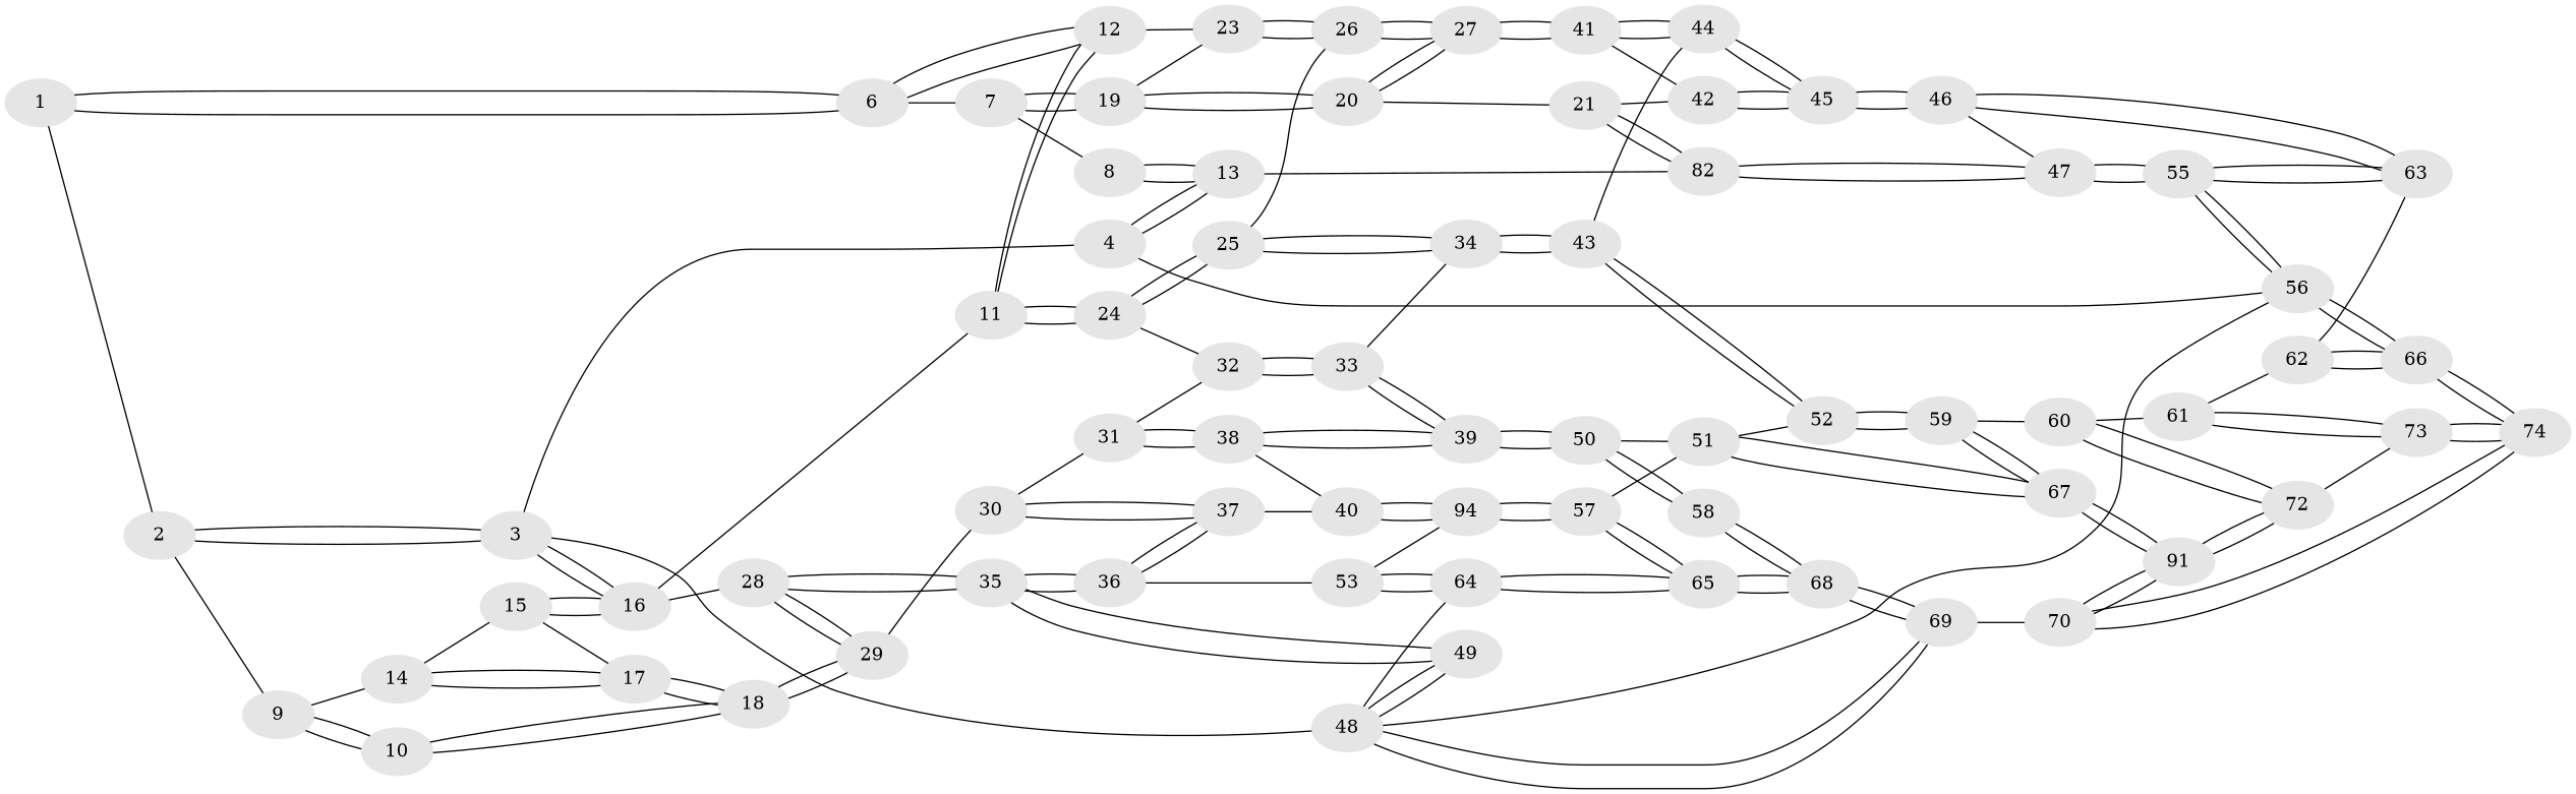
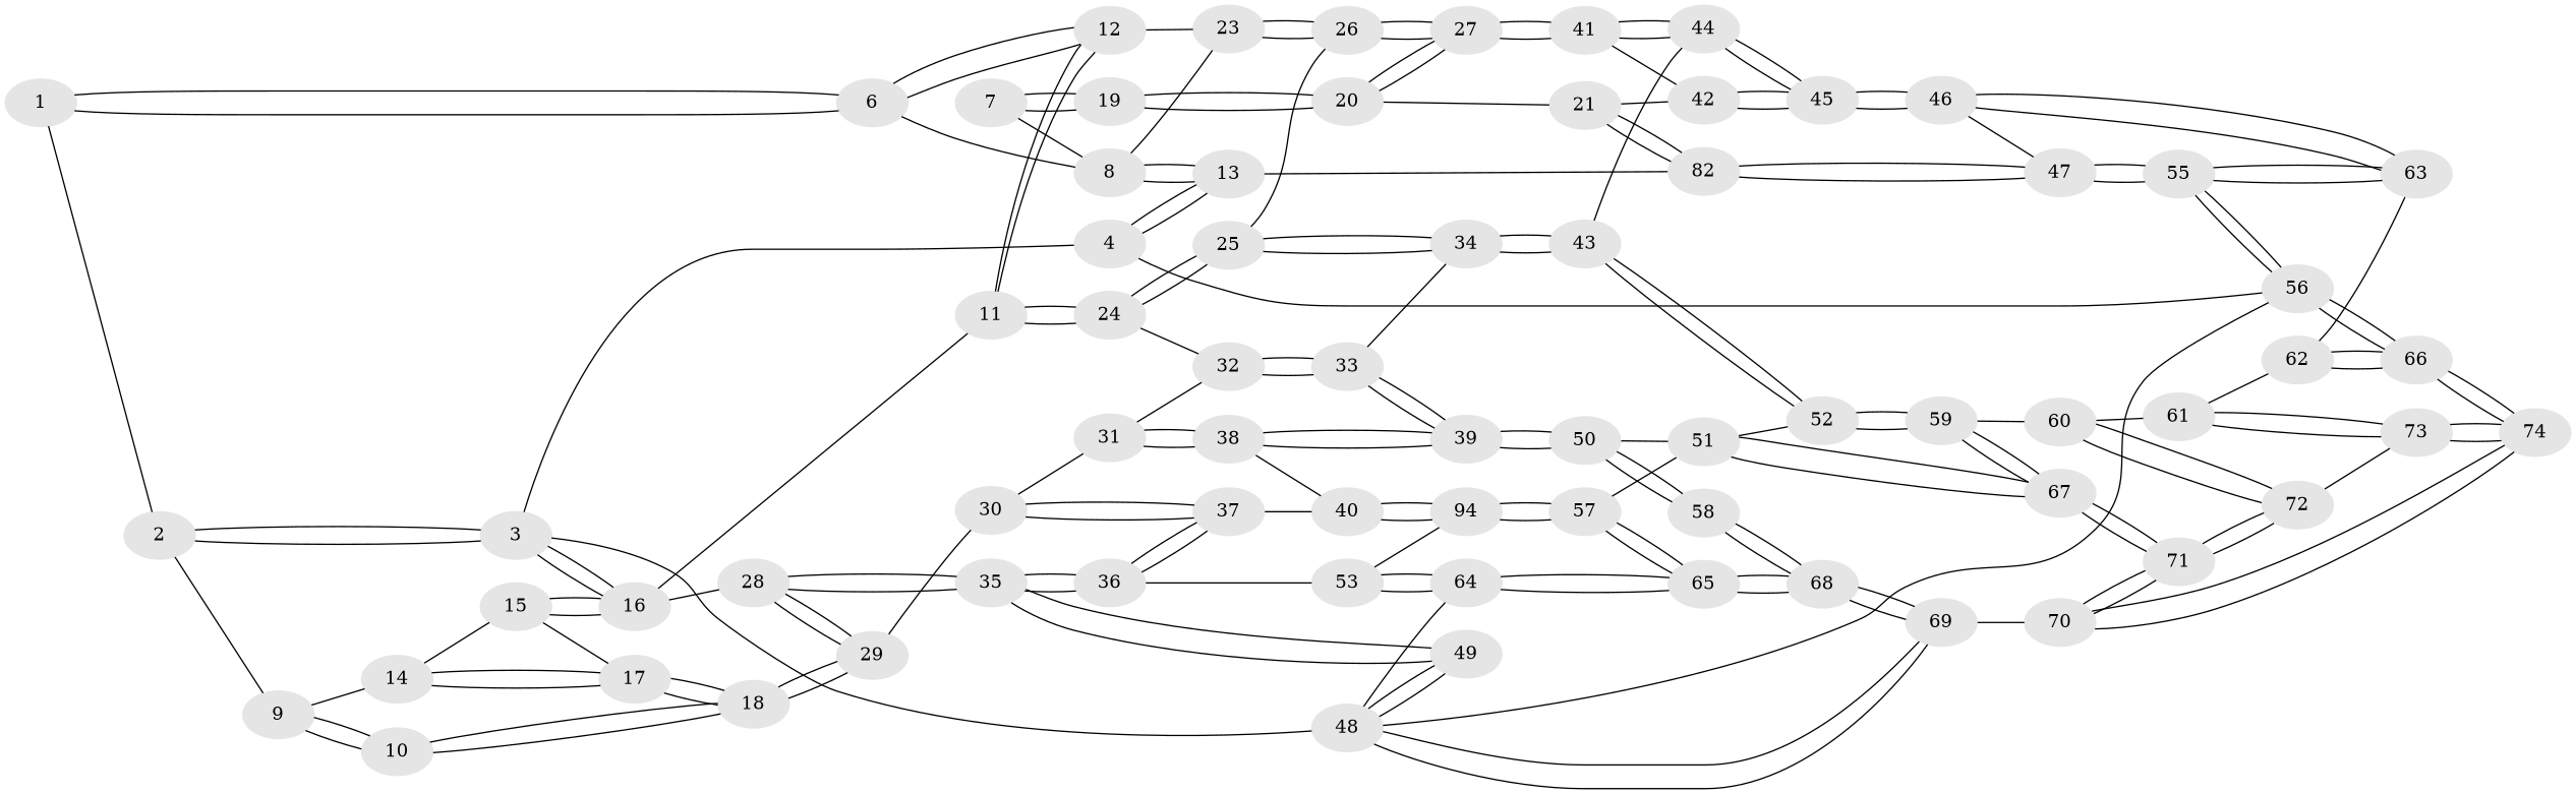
  graph {
    rankdir=LR
    node [color=gray90 style=filled]
    1
    2
    6
    3
    9
    7
    12
    4
    16
    48
    10
    14
    13
    56
    11
    28
    49
    69
    64
    n20 [label=82]
    66
    8
    19
    23
    20
    18
    15
    17
    24
    29
    25
    32
    26
    47
    35
    30
    21
    27
    42
    41
    45
    55
    34
    33
    43
    44
    36
    31
    37
    38
    40
    39
    50
    52
    53
    n56 [label=94]
    51
    58
    57
    46
    59
    63
    70
    65
    67
    68
-   71 [label=91]
+   71
    60
    74
    61
    72
    62
    73
    1 -- 2
    1 -- 6
    1 -- 6
    2 -- 3
    2 -- 3
    2 -- 9
-   6 -- 7
+   6 -- 8
    6 -- 12
    6 -- 12
    3 -- 4
    3 -- 16
    3 -- 16
    3 -- 48
    9 -- 10
    9 -- 10
    9 -- 14
    7 -- 8
    7 -- 19
    7 -- 19
    12 -- 23
    4 -- 13
    4 -- 13
    4 -- 56
    16 -- 11
    16 -- 28
    48 -- 56
    48 -- 49
    48 -- 49
    48 -- 69
    48 -- 69
    48 -- 64
    10 -- 18
    10 -- 18
    14 -- 15
    14 -- 17
    14 -- 17
    13 -- n20
    56 -- 66
    56 -- 66
    11 -- 12
    11 -- 12
    11 -- 24
    11 -- 24
    28 -- 29
    28 -- 29
    28 -- 35
    28 -- 35
    69 -- 70
    64 -- 65
    64 -- 65
    n20 -- 47
    n20 -- 47
    66 -- 74
    66 -- 74
    8 -- 13
    8 -- 13
-   19 -- 23
+   8 -- 23
    19 -- 20
    19 -- 20
    23 -- 26
    23 -- 26
    20 -- 21
    20 -- 27
    20 -- 27
    18 -- 29
    18 -- 29
    15 -- 16
    15 -- 16
    15 -- 17
    17 -- 18
    17 -- 18
    24 -- 25
    24 -- 25
    24 -- 32
    29 -- 30
    25 -- 26
    25 -- 34
    25 -- 34
    32 -- 33
    32 -- 33
    26 -- 27
    26 -- 27
    47 -- 55
    47 -- 55
    35 -- 49
    35 -- 49
    35 -- 36
    35 -- 36
    30 -- 31
    30 -- 37
    30 -- 37
    21 -- n20
    21 -- n20
    21 -- 42
    27 -- 41
    27 -- 41
    42 -- 45
    42 -- 45
    41 -- 42
    41 -- 44
    41 -- 44
    45 -- 46
    45 -- 46
    55 -- 56
    55 -- 56
    55 -- 63
    55 -- 63
    34 -- 43
    34 -- 43
    33 -- 34
    33 -- 39
    33 -- 39
    43 -- 44
    43 -- 52
    43 -- 52
    44 -- 45
    44 -- 45
    36 -- 37
    36 -- 37
    36 -- 53
    31 -- 32
    31 -- 38
    31 -- 38
    37 -- 40
    38 -- 40
    38 -- 39
    38 -- 39
    40 -- n56
    40 -- n56
    39 -- 50
    39 -- 50
    50 -- 51
    50 -- 58
    50 -- 58
    52 -- 59
    52 -- 59
    53 -- 64
    53 -- 64
    53 -- n56
    n56 -- 57
    n56 -- 57
    51 -- 52
    51 -- 67
    51 -- 67
    58 -- 68
    58 -- 68
    57 -- 51
    57 -- 65
    57 -- 65
    46 -- 47
    46 -- 63
    46 -- 63
    59 -- 67
    59 -- 67
    59 -- 60
    70 -- 71
    70 -- 71
    70 -- 74
    70 -- 74
    65 -- 68
    65 -- 68
    67 -- 71
    67 -- 71
    68 -- 69
    68 -- 69
    71 -- 72
    71 -- 72
    60 -- 61
    60 -- 72
    60 -- 72
    61 -- 62
    61 -- 73
    61 -- 73
    72 -- 73
    62 -- 66
    62 -- 66
    62 -- 63
    73 -- 74
    73 -- 74
  }
